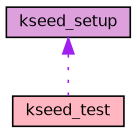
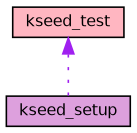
  digraph {
    rankdir=TB
    node [color=black fontname=Helvetica fontsize=10 shape=record style=filled]
    n1 [fillcolor=plum fontcolor=black height=0.2 label=kseed_setup width=0.4]
    n2 [fillcolor=lightpink height=0.2 label=kseed_test width=0.4]
-   n1 -> n2 [color=purple dir=back fontname=Helvetica fontsize=10 labelfontname=Helvetica labelfontsize=10 style=dotted]
+   n2 -> n1 [color=purple dir=back fontname=Helvetica fontsize=10 labelfontname=Helvetica labelfontsize=10 style=dotted]
  }
